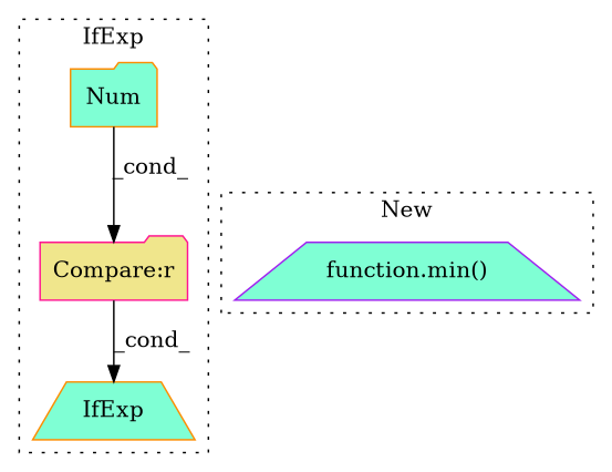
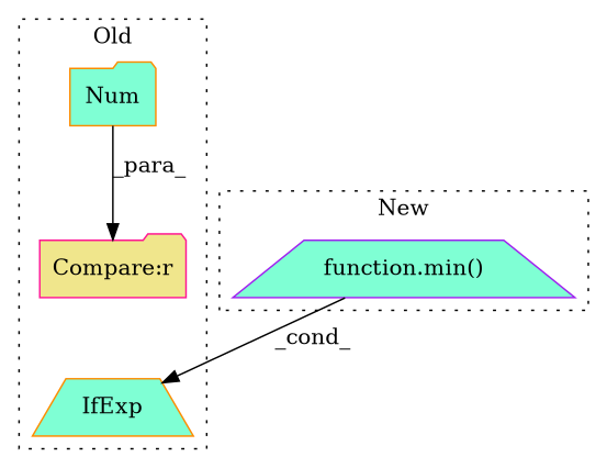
  digraph {
    node [color=darkorange fillcolor=aquamarine shape=trapezium style=filled]
    n1 [a=51 l="4,6" label=IfExp s="6147,6156"]
    n2 [a=40 color=deeppink fillcolor=khaki l=5 label="Compare:r" s=6151 shape=folder]
    n3 [a=76 l=1 label=Num s=6155 shape=folder]
    n4 [a=75 color=purple l="4,1" label="function.min()" s="4115,4141"]
    subgraph cluster_1 {
-     label=IfExp
+     label=Old
      style=dotted
      n1
      n2
      n3
    }
    subgraph cluster_2 {
      label=New
      style=dotted
      n4
    }
-   n2 -> n1 [label=_cond_]
-   n3 -> n2 [label=_cond_]
+   n4 -> n1 [label=_cond_]
+   n3 -> n2 [label=_para_]
  }
